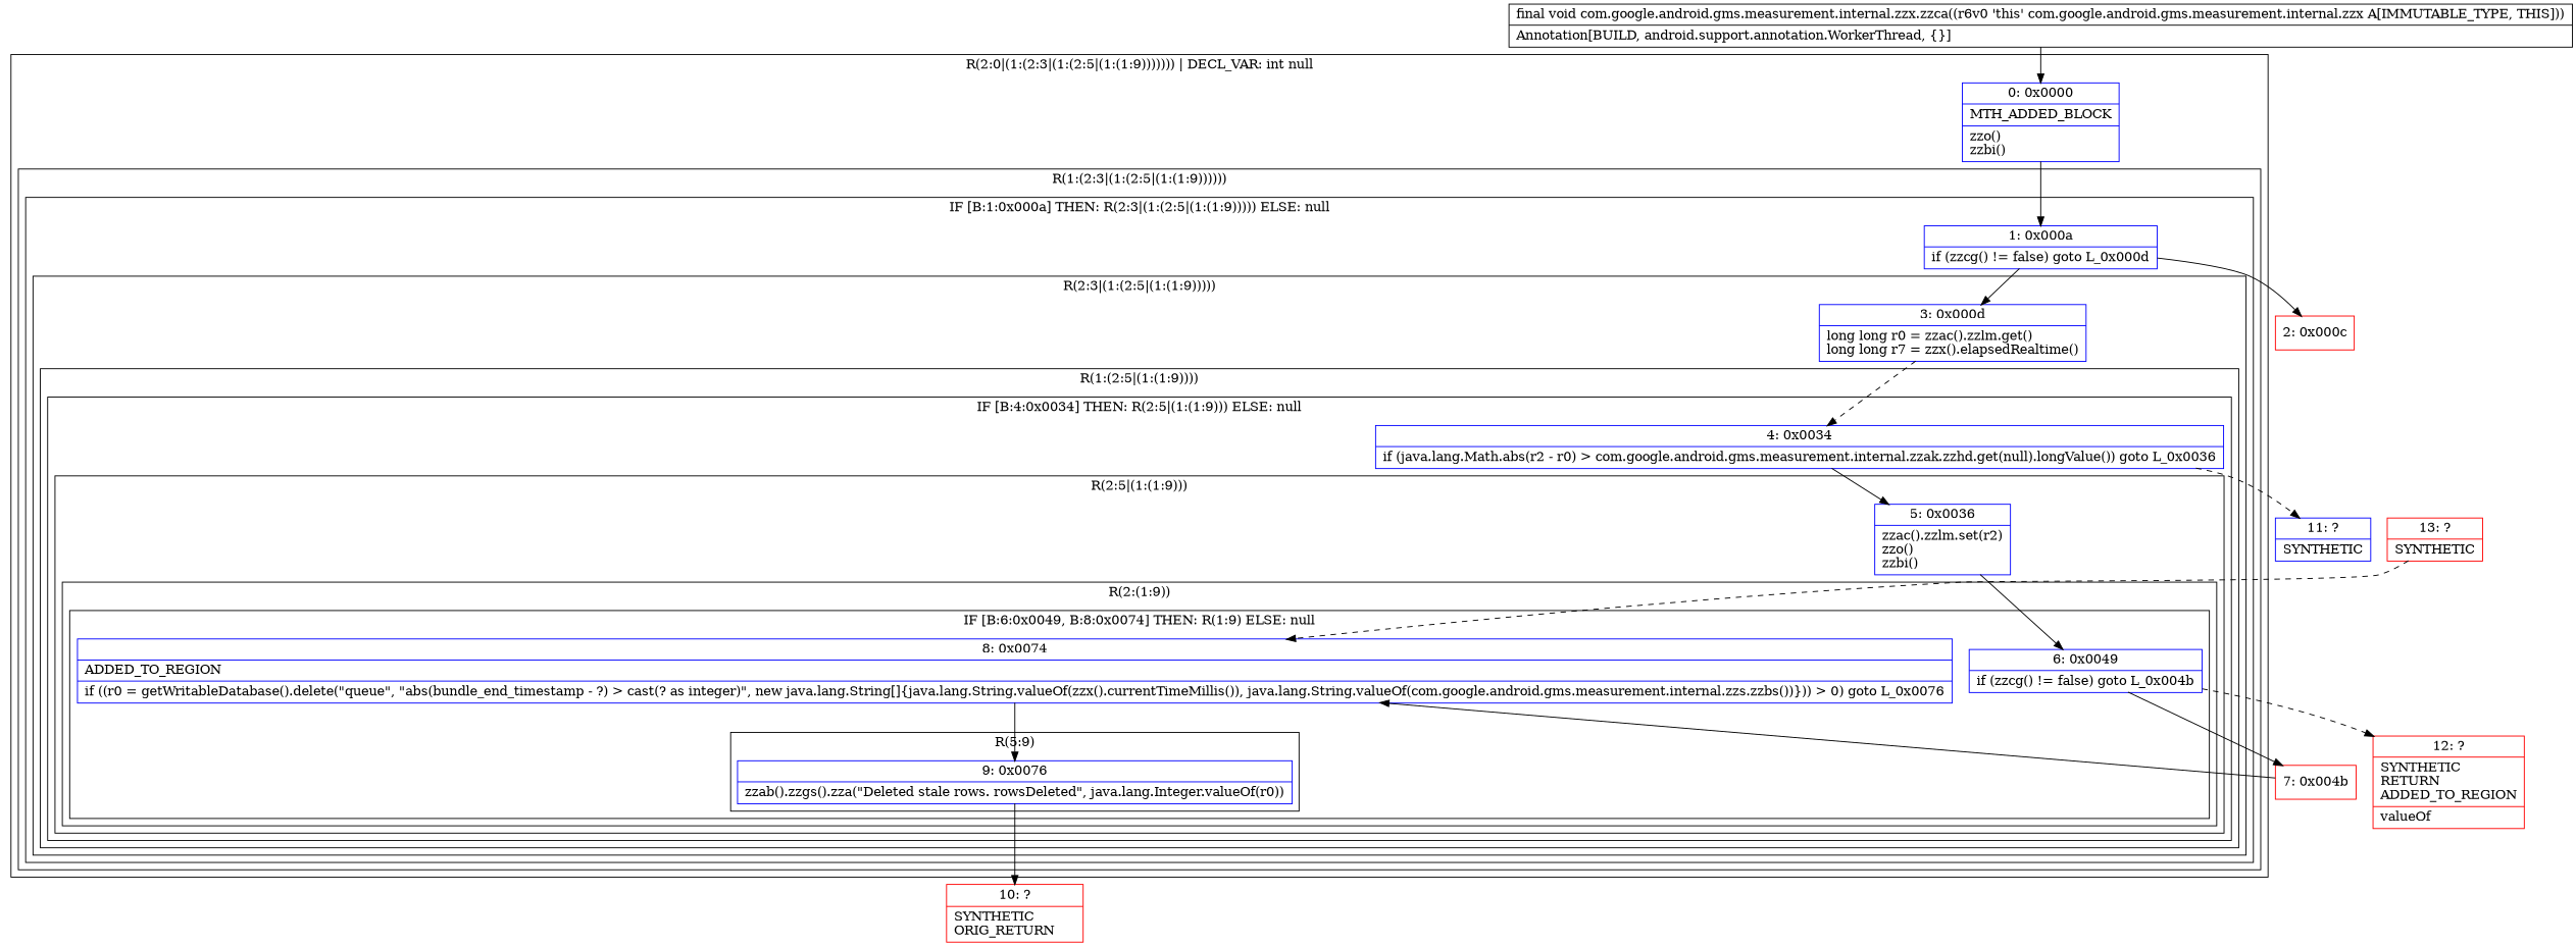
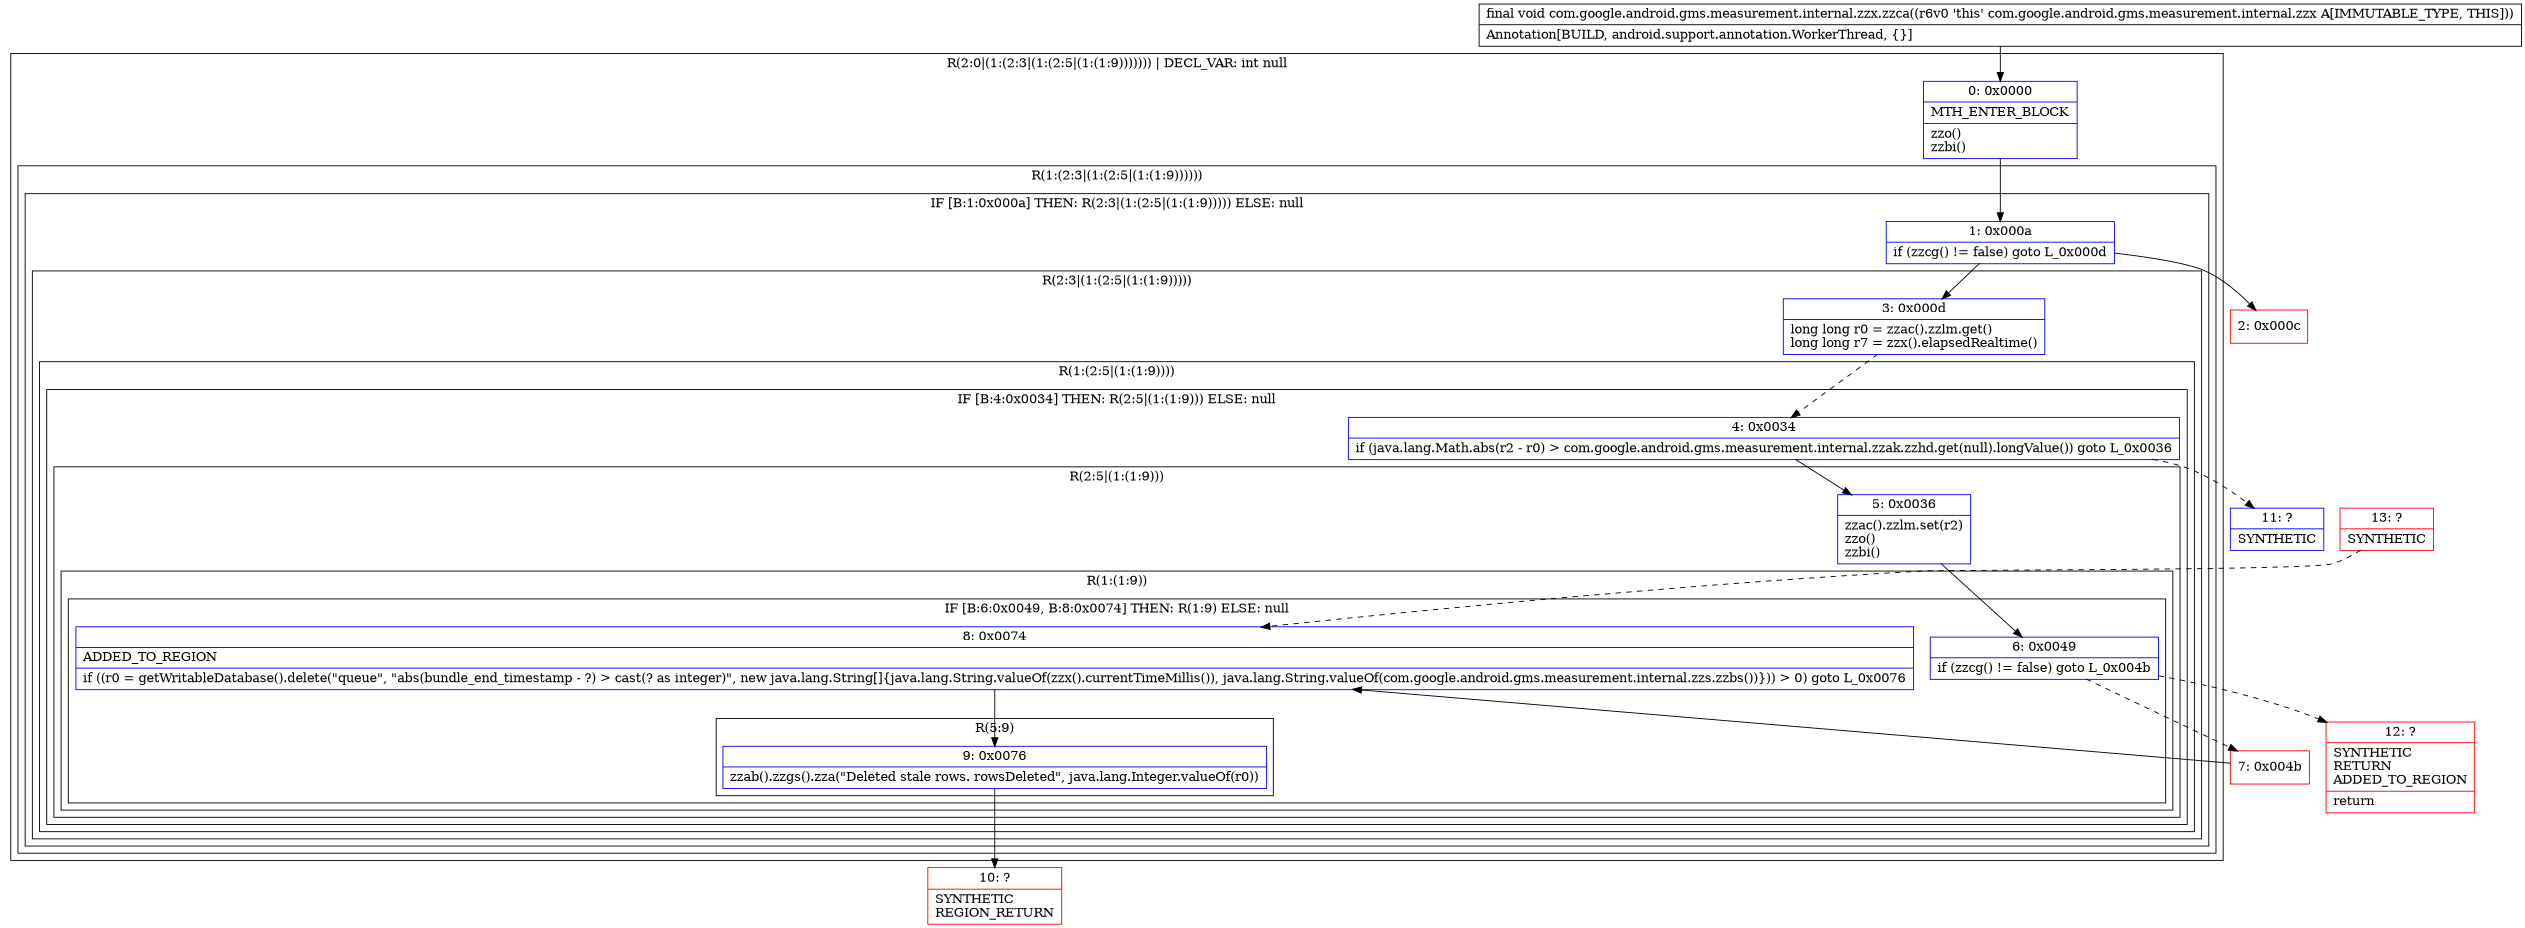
  digraph {
    node [color=blue shape=record]
    n1 [label="{9\:\ 0x0076|zzab().zzgs().zza(\"Deleted stale rows. rowsDeleted\", java.lang.Integer.valueOf(r0))\l}"]
    n2 [label="{6\:\ 0x0049|if (zzcg() != false) goto L_0x004b\l}"]
    n3 [label="{8\:\ 0x0074|ADDED_TO_REGION\l|if ((r0 = getWritableDatabase().delete(\"queue\", \"abs(bundle_end_timestamp \- ?) \> cast(? as integer)\", new java.lang.String[]\{java.lang.String.valueOf(zzx().currentTimeMillis()), java.lang.String.valueOf(com.google.android.gms.measurement.internal.zzs.zzbs())\})) \> 0) goto L_0x0076\l}"]
    n4 [label="{5\:\ 0x0036|zzac().zzlm.set(r2)\lzzo()\lzzbi()\l}"]
    n5 [label="{4\:\ 0x0034|if (java.lang.Math.abs(r2 \- r0) \> com.google.android.gms.measurement.internal.zzak.zzhd.get(null).longValue()) goto L_0x0036\l}"]
    n6 [label="{3\:\ 0x000d|long long r0 = zzac().zzlm.get()\llong long r7 = zzx().elapsedRealtime()\l}"]
    n7 [label="{1\:\ 0x000a|if (zzcg() != false) goto L_0x000d\l}"]
-   n8 [label="{0\:\ 0x0000|MTH_ADDED_BLOCK\l|zzo()\lzzbi()\l}"]
-   n9 [color=red label="{10\:\ ?|SYNTHETIC\lORIG_RETURN\l}"]
+   n8 [label="{0\:\ 0x0000|MTH_ENTER_BLOCK\l|zzo()\lzzbi()\l}"]
+   n9 [color=red label="{10\:\ ?|SYNTHETIC\lREGION_RETURN\l}"]
    n10 [color=red label="{7\:\ 0x004b}"]
-   n11 [color=red label="{12\:\ ?|SYNTHETIC\lRETURN\lADDED_TO_REGION\l|valueOf\l}"]
+   n11 [color=red label="{12\:\ ?|SYNTHETIC\lRETURN\lADDED_TO_REGION\l|return\l}"]
    n12 [label="{11\:\ ?|SYNTHETIC\l}"]
    n13 [color=red label="{2\:\ 0x000c}"]
    n14 [color=red label="{13\:\ ?|SYNTHETIC\l}"]
    n15 [label="{final void com.google.android.gms.measurement.internal.zzx.zzca((r6v0 'this' com.google.android.gms.measurement.internal.zzx A[IMMUTABLE_TYPE, THIS]))  | Annotation[BUILD, android.support.annotation.WorkerThread, \{\}]\l}" color=""]
    subgraph cluster_1 {
      label="R(2:0|(1:(2:3|(1:(2:5|(1:(1:9))))))) | DECL_VAR: int null\l"
      n8
      subgraph cluster_2 {
        label="R(1:(2:3|(1:(2:5|(1:(1:9))))))"
        subgraph cluster_3 {
          label="IF [B:1:0x000a] THEN: R(2:3|(1:(2:5|(1:(1:9))))) ELSE: null"
          n7
          subgraph cluster_4 {
            label="R(2:3|(1:(2:5|(1:(1:9)))))"
            n6
            subgraph cluster_5 {
              label="R(1:(2:5|(1:(1:9))))"
              subgraph cluster_6 {
                label="IF [B:4:0x0034] THEN: R(2:5|(1:(1:9))) ELSE: null"
                n5
                subgraph cluster_7 {
                  label="R(2:5|(1:(1:9)))"
                  n4
                  subgraph cluster_8 {
-                   label="R(2:(1:9))"
+                   label="R(1:(1:9))"
                    subgraph cluster_9 {
                      label="IF [B:6:0x0049, B:8:0x0074] THEN: R(1:9) ELSE: null"
                      n2
                      n3
                      subgraph cluster_10 {
                        label="R(5:9)"
                        n1
                      }
                    }
                  }
                }
              }
            }
          }
        }
      }
    }
    n1 -> n9
-   n2 -> n10
+   n2 -> n10 [style=dashed]
    n2 -> n11 [style=dashed]
    n3 -> n1
    n4 -> n2
    n5 -> n4
    n5 -> n12 [style=dashed]
    n6 -> n5 [style=dashed]
    n7 -> n6
    n7 -> n13 [style=solid]
    n8 -> n7
    n10 -> n3
    n14 -> n3 [style=dashed]
    n15 -> n8
  }
